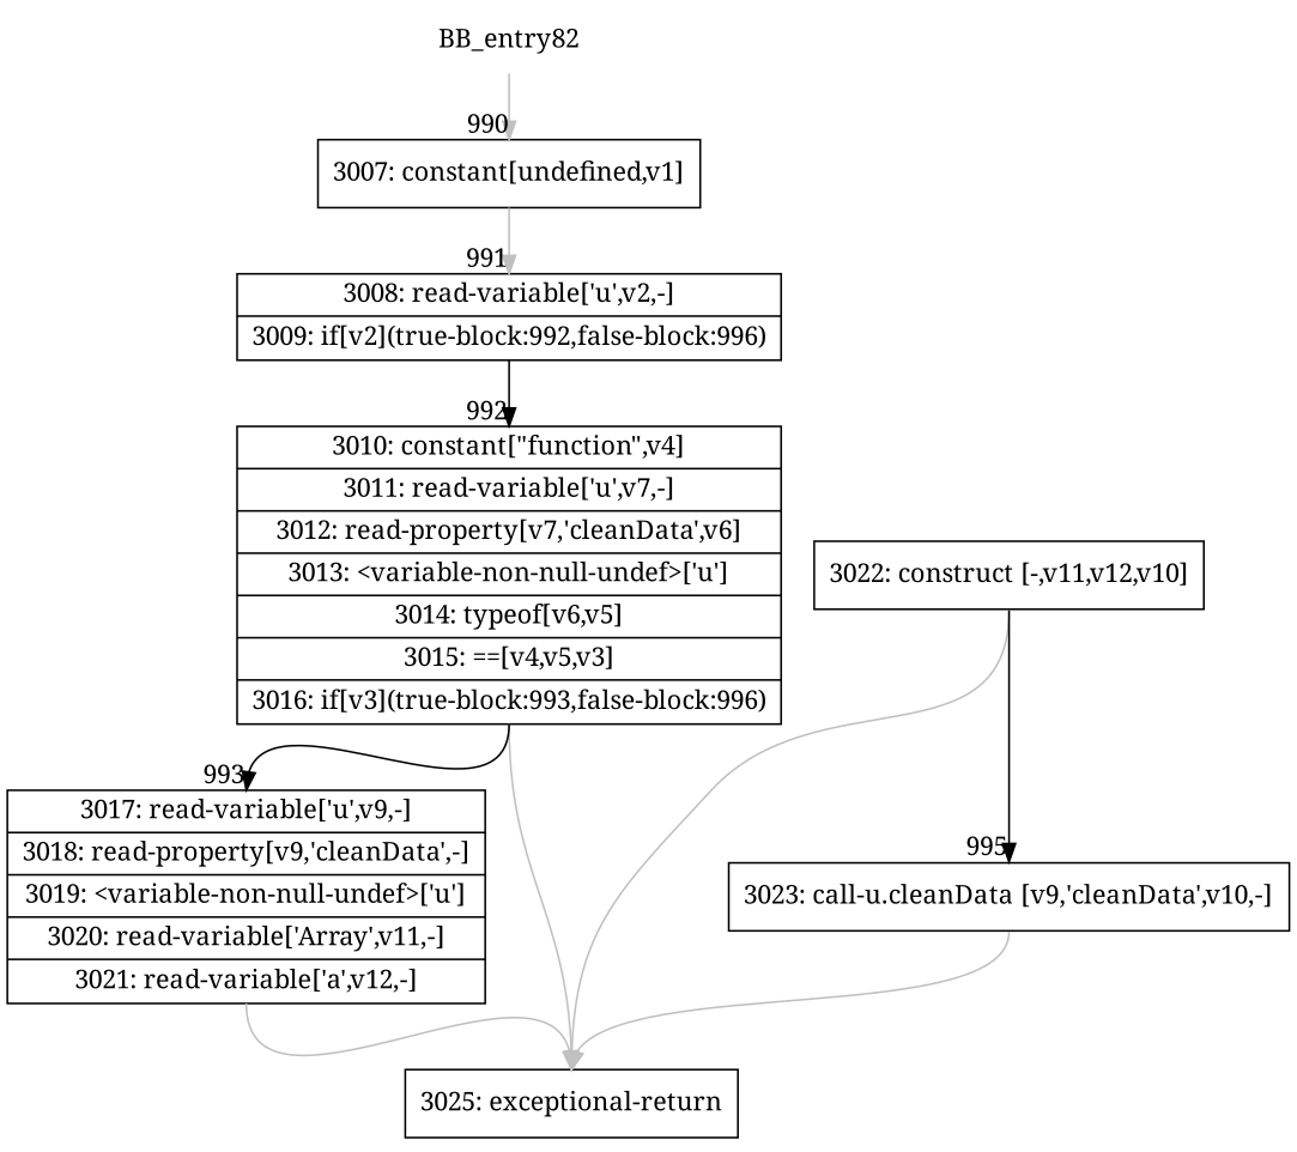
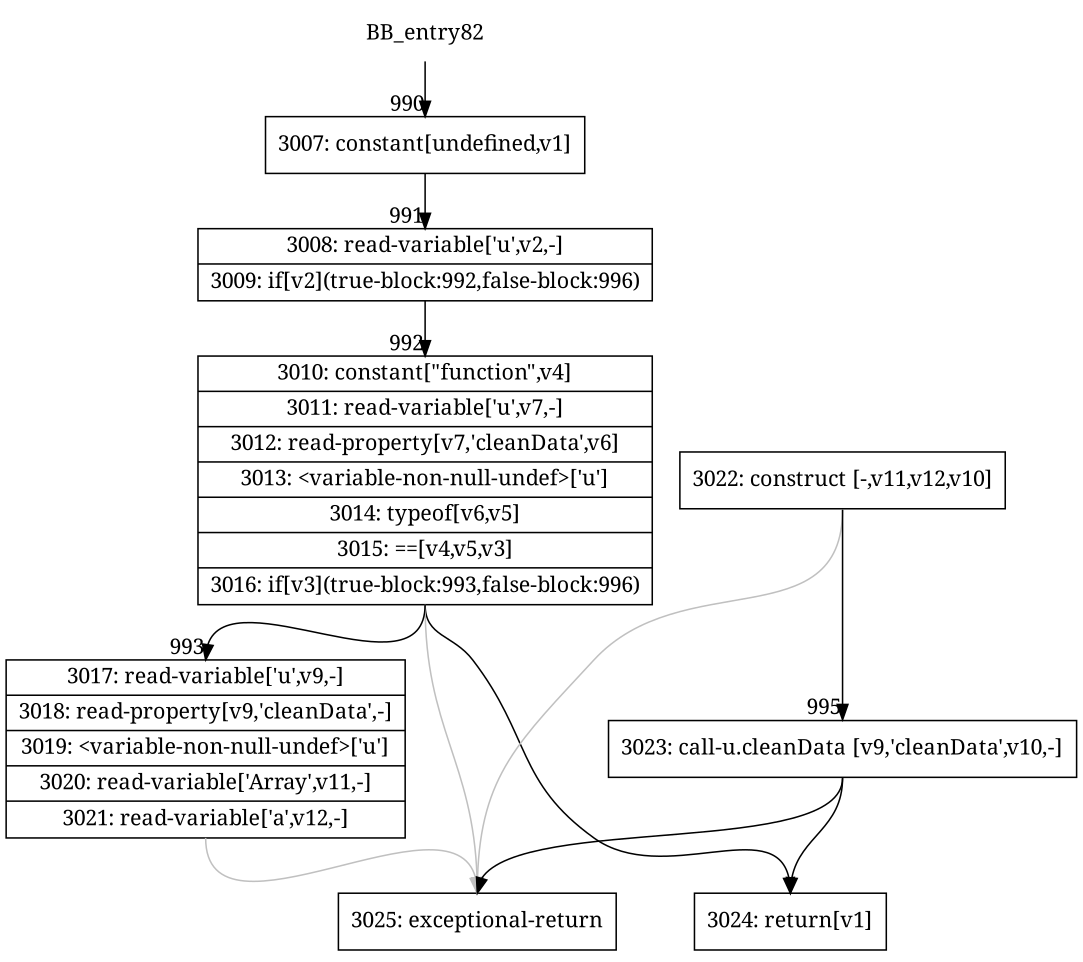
  digraph {
    fontname="Noto Serif"
    rankdir=TD
    node [fontname="Noto Serif" shape=record]
    edge [fontname="Noto Serif" headport=n tailport=s]
    n1 [label=BB_entry82 shape=none]
    n2 [label="{3007: constant[undefined,v1]}"]
    n3 [label="{3008: read-variable['u',v2,-]|3009: if[v2](true-block:992,false-block:996)}"]
    n4 [label="{3010: constant[\"function\",v4]|3011: read-variable['u',v7,-]|3012: read-property[v7,'cleanData',v6]|3013: \<variable-non-null-undef\>['u']|3014: typeof[v6,v5]|3015: ==[v4,v5,v3]|3016: if[v3](true-block:993,false-block:996)}"]
+   n5 [label="{3024: return[v1]}"]
    n6 [label="{3025: exceptional-return}"]
    n7 [label="{3017: read-variable['u',v9,-]|3018: read-property[v9,'cleanData',-]|3019: \<variable-non-null-undef\>['u']|3020: read-variable['Array',v11,-]|3021: read-variable['a',v12,-]}"]
    n8 [label="{3022: construct [-,v11,v12,v10]}"]
    n9 [label="{3023: call-u.cleanData [v9,'cleanData',v10,-]}"]
-   n1 -> n2 [headlabel="    990" color=gray]
-   n2 -> n3 [headlabel="      991" color=gray]
+   n1 -> n2 [headlabel="    990"]
+   n2 -> n3 [headlabel="      991"]
    n3 -> n4 [headlabel="      992"]
+   n4 -> n5
    n4 -> n6 [color=gray]
    n4 -> n7 [headlabel="      993"]
    n7 -> n6 [color=gray]
    n8 -> n6 [color=gray]
    n8 -> n9 [headlabel="      995"]
-   n9 -> n6 [color=gray]
+   n9 -> n5
+   n9 -> n6 [color=black]
  }
